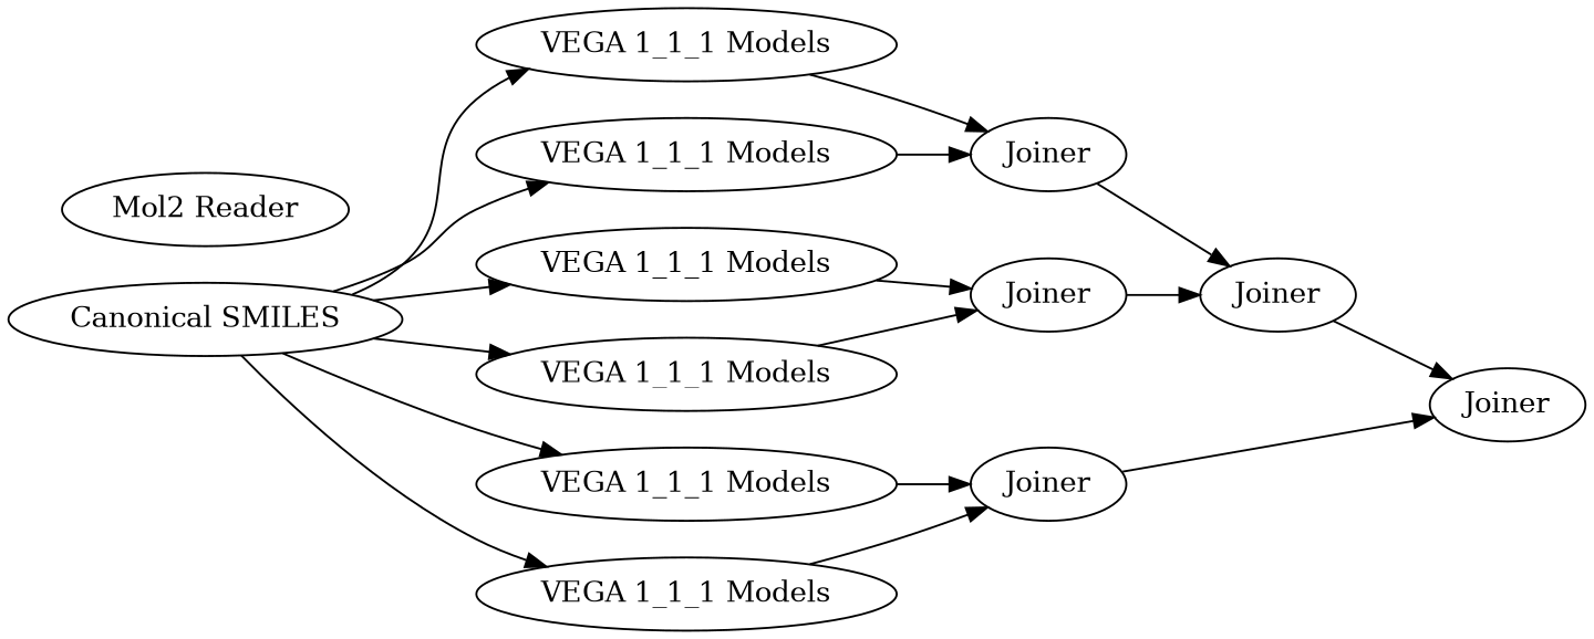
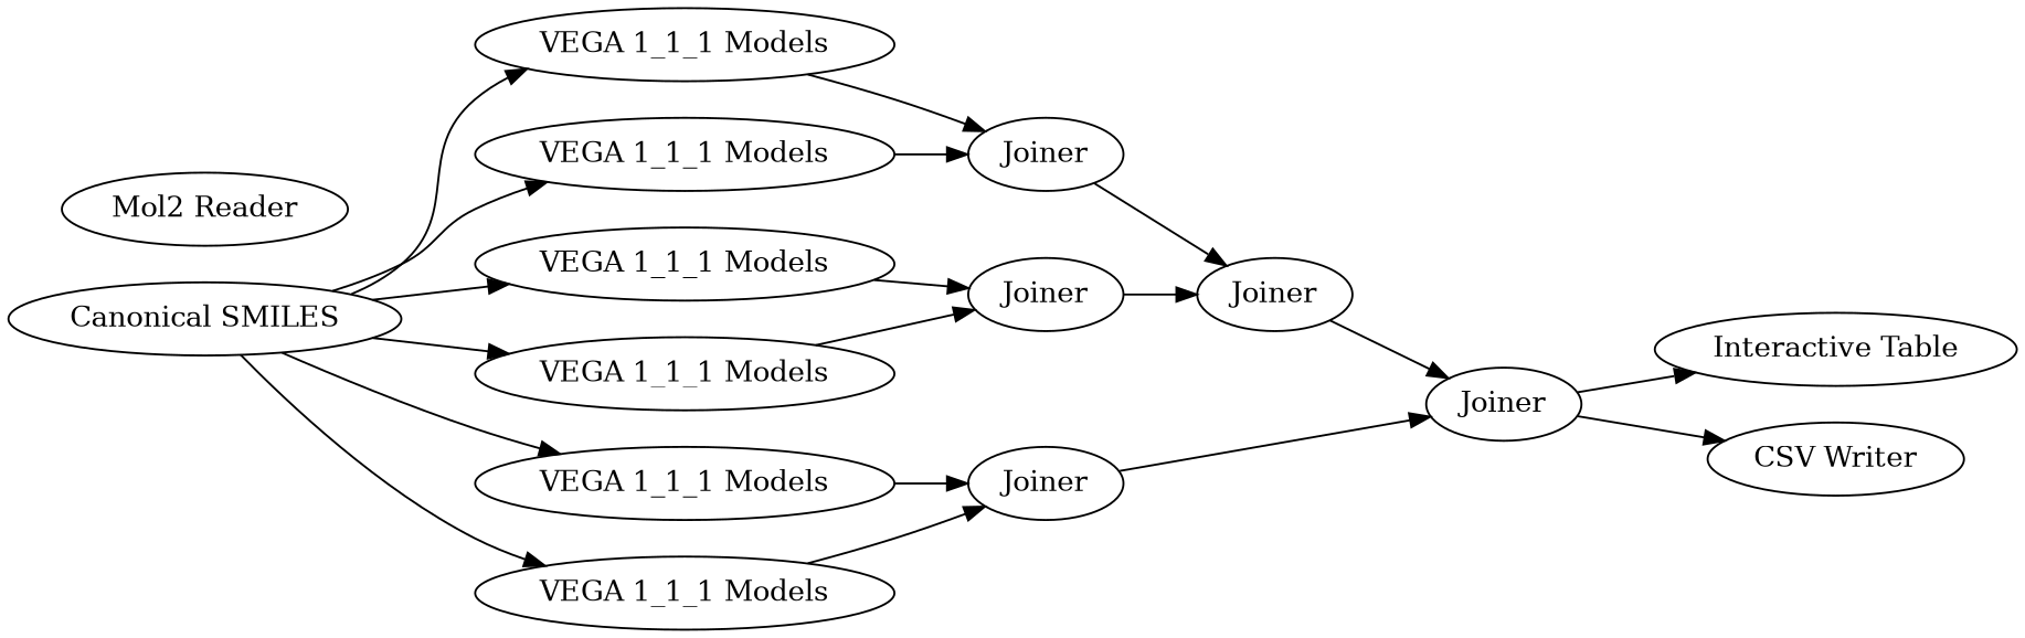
  digraph {
    rankdir=LR
    n1 [label="VEGA 1_1_1 Models"]
    n2 [label=Joiner]
    n3 [label=Joiner]
    n4 [label="Canonical SMILES"]
    n5 [label="VEGA 1_1_1 Models"]
    n6 [label="VEGA 1_1_1 Models"]
    n7 [label="VEGA 1_1_1 Models"]
    n8 [label="VEGA 1_1_1 Models"]
    n9 [label="VEGA 1_1_1 Models"]
    n10 [label=Joiner]
    n11 [label=Joiner]
+   n12 [label="Interactive Table"]
    n13 [label=Joiner]
+   n14 [label="CSV Writer"]
    n15 [label="Mol2 Reader"]
    n1 -> n2
    n2 -> n3
    n3 -> n13
    n4 -> n1
    n4 -> n5
    n4 -> n6
    n4 -> n7
    n4 -> n8
    n4 -> n9
    n5 -> n2
    n6 -> n10
    n7 -> n10
    n8 -> n11
    n9 -> n11
    n10 -> n3
    n11 -> n13
+   n13 -> n12
+   n13 -> n14
  }
